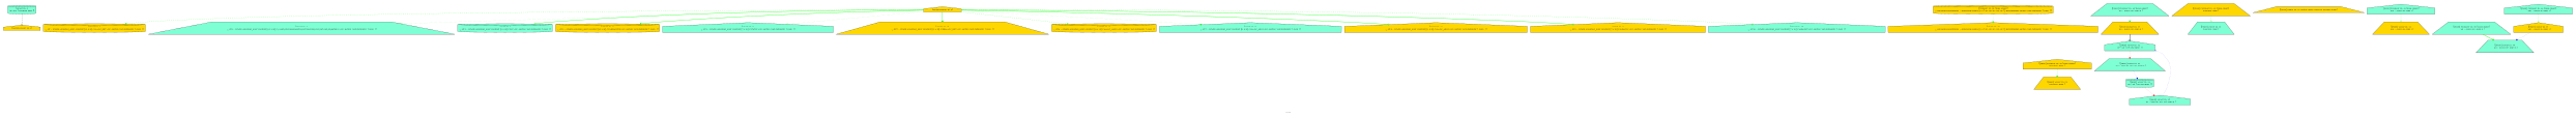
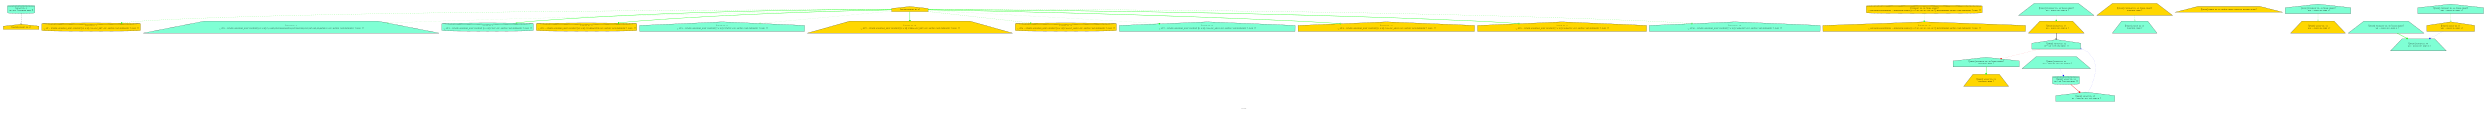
  digraph {
    fontname="Comic Neue"
    label=SVFIR
    node [fillcolor=aquamarine fontname="Comic Neue" shape=house style=filled]
    edge [arrowhead=odot color=green fontname="Comic Neue" style=dotted]
    n1 [label="{ValVar ID: 0\n i8* null \{ constant data \}}" shape=cylinder]
    n2 [fillcolor=gold label="{DummyValVar ID: 1}"]
    n3 [fillcolor=gold label="{DummyObjVar ID: 3}"]
    n4 [fillcolor=gold label="{ValVar ID: 4\n @.str = private unnamed_addr constant [10 x i8] c\"ALLOC_RET\\00\", section \"llvm.metadata\" \{ Glob  \}}" shape=cylinder]
    n5 [label="{ValVar ID: 7\n @.str.1 = private unnamed_addr constant [62 x i8] c\"/Users/michaelnaughton/svf-teaching/SVF/svf-llvm/lib/extapi.c\\00\", section \"llvm.metadata\" \{ Glob  \}}" shape=trapezium]
    n6 [label="{ValVar ID: 9\n @.str.2 = private unnamed_addr constant [4 x i8] c\"SVF\\00\", section \"llvm.metadata\" \{ Glob  \}}" shape=cylinder]
    n7 [fillcolor=gold label="{ValVar ID: 11\n @.str.3 = private unnamed_addr constant [10 x i8] c\"OVERWRITE\\00\", section \"llvm.metadata\" \{ Glob  \}}" shape=cylinder]
    n8 [label="{ValVar ID: 13\n @.str.4 = private unnamed_addr constant [7 x i8] c\"STATIC\\00\", section \"llvm.metadata\" \{ Glob  \}}"]
    n9 [fillcolor=gold label="{ValVar ID: 15\n @.str.5 = private unnamed_addr constant [12 x i8] c\"REALLOC_RET\\00\", section \"llvm.metadata\" \{ Glob  \}}" shape=trapezium]
    n10 [fillcolor=gold label="{ValVar ID: 17\n @.str.6 = private unnamed_addr constant [11 x i8] c\"ALLOC_ARG0\\00\", section \"llvm.metadata\" \{ Glob  \}}" shape=cylinder]
    n11 [label="{ValVar ID: 19\n @.str.7 = private unnamed_addr constant [11 x i8] c\"ALLOC_ARG1\\00\", section \"llvm.metadata\" \{ Glob  \}}"]
    n12 [fillcolor=gold label="{ValVar ID: 21\n @.str.8 = private unnamed_addr constant [11 x i8] c\"ALLOC_ARG2\\00\", section \"llvm.metadata\" \{ Glob  \}}"]
    n13 [fillcolor=gold label="{ValVar ID: 23\n @.str.9 = private unnamed_addr constant [7 x i8] c\"MEMCPY\\00\", section \"llvm.metadata\" \{ Glob  \}}"]
    n14 [label="{ValVar ID: 25\n @.str.10 = private unnamed_addr constant [7 x i8] c\"MEMSET\\00\", section \"llvm.metadata\" \{ Glob  \}}"]
    n15 [fillcolor=gold label="{ValVar ID: 27\n @llvm.global.annotations = appending global [0 x \{ i8*, i8*, i8*, i32, i8* \}] zeroinitializer, section \"llvm.metadata\" \{ Glob  \}}"]
    n16 [fillcolor=gold label="{FIObjVar ID: 28 (base object)\n @llvm.global.annotations = appending global [0 x \{ i8*, i8*, i8*, i32, i8* \}] zeroinitializer, section \"llvm.metadata\" \{ Glob  \}}" shape=cylinder]
    n17 [fillcolor=gold label="{[swap] ValVar ID: 29\nFunction: swap }" shape=trapezium]
-   n18 [fillcolor=gold label="{[swap] FIObjVar ID: 30 (base object)\nFunction: swap }"]
+   n18 [label="{[swap] FIObjVar ID: 30 (base object)\nFunction: swap }"]
    n19 [label="{[swap] ValVar ID: 32\n i8** %p \{ 0th arg swap  \}}"]
    n20 [label="{[swap] ValVar ID: 34\n   %0 = load i8*, i8** %p, align 8 }" shape=trapezium]
    n21 [label="{[swap] ValVar ID: 33\n i8** %q \{ 1st arg swap  \}}" shape=cylinder]
    n22 [label="{[swap] ValVar ID: 35\n   %1 = load i8*, i8** %q, align 8 }"]
    n23 [label="{[main] ValVar ID: 39\nFunction: main }" shape=trapezium]
    n24 [fillcolor=gold label="{[main] FIObjVar ID: 40 (base object)\nFunction: main }" shape=trapezium]
    n25 [fillcolor=gold label="{[main] RetPN ID: 41 unique return node for function main}" shape=trapezium]
    n26 [fillcolor=gold label="{[main] ValVar ID: 42\n   %a1 = alloca i8, align 1 }" shape=trapezium]
    n27 [fillcolor=gold label="{[main] ValVar ID: 47\n   %a = alloca i8*, align 8 }" shape=trapezium]
    n28 [label="{[main] FIObjVar ID: 43 (base object)\n   %a1 = alloca i8, align 1 }"]
    n29 [fillcolor=gold label="{[main] ValVar ID: 45\n   %b1 = alloca i8, align 1 }"]
    n30 [label="{[main] ValVar ID: 49\n   %b = alloca i8*, align 8 }" shape=trapezium]
    n31 [label="{[main] FIObjVar ID: 46 (base object)\n   %b1 = alloca i8, align 1 }"]
    n32 [label="{[main] FIObjVar ID: 48 (base object)\n   %a = alloca i8*, align 8 }" shape=trapezium]
    n33 [label="{[main] FIObjVar ID: 50 (base object)\n   %b = alloca i8*, align 8 }" shape=trapezium]
    n1 -> n2 [color=black style=dashed]
    n3 -> n4 [arrowhead=dot style=dashed]
    n3 -> n5
    n3 -> n6 [style=bold]
    n3 -> n7 [arrowhead=tee style=bold]
    n3 -> n8
    n3 -> n9 [arrowhead=tee style=bold]
    n3 -> n10 [arrowhead=tee style=dashed]
    n3 -> n11 [arrowhead=dot]
    n3 -> n12 [style=bold]
    n3 -> n13 [style=bold]
    n3 -> n14 [arrowhead=tee style=dashed]
    n16 -> n15 [arrowhead=dot]
-   n18 -> n17 [arrowhead=dot style=dashed]
-   n19 -> n20 [arrowhead=dot color=red]
+   n18 -> n17 [arrowhead=dot style=bold]
+   n19 -> n18 [arrowhead=dot color=red]
    n20 -> n21 [arrowhead=dot color=blue]
-   n21 -> n22 [arrowhead=dot color=red]
+   n21 -> n22 [arrowhead=dot color=red style=bold]
    n22 -> n19 [color=blue]
    n24 -> n23 [style=dashed]
    n27 -> n19 [color=black style=bold]
    n28 -> n26 [style=dashed]
    n29 -> n30 [arrowhead=dot color=blue]
    n31 -> n29 [style=dashed]
    n32 -> n27 [arrowhead=dot]
    n33 -> n30 [arrowhead=dot style=bold]
  }
